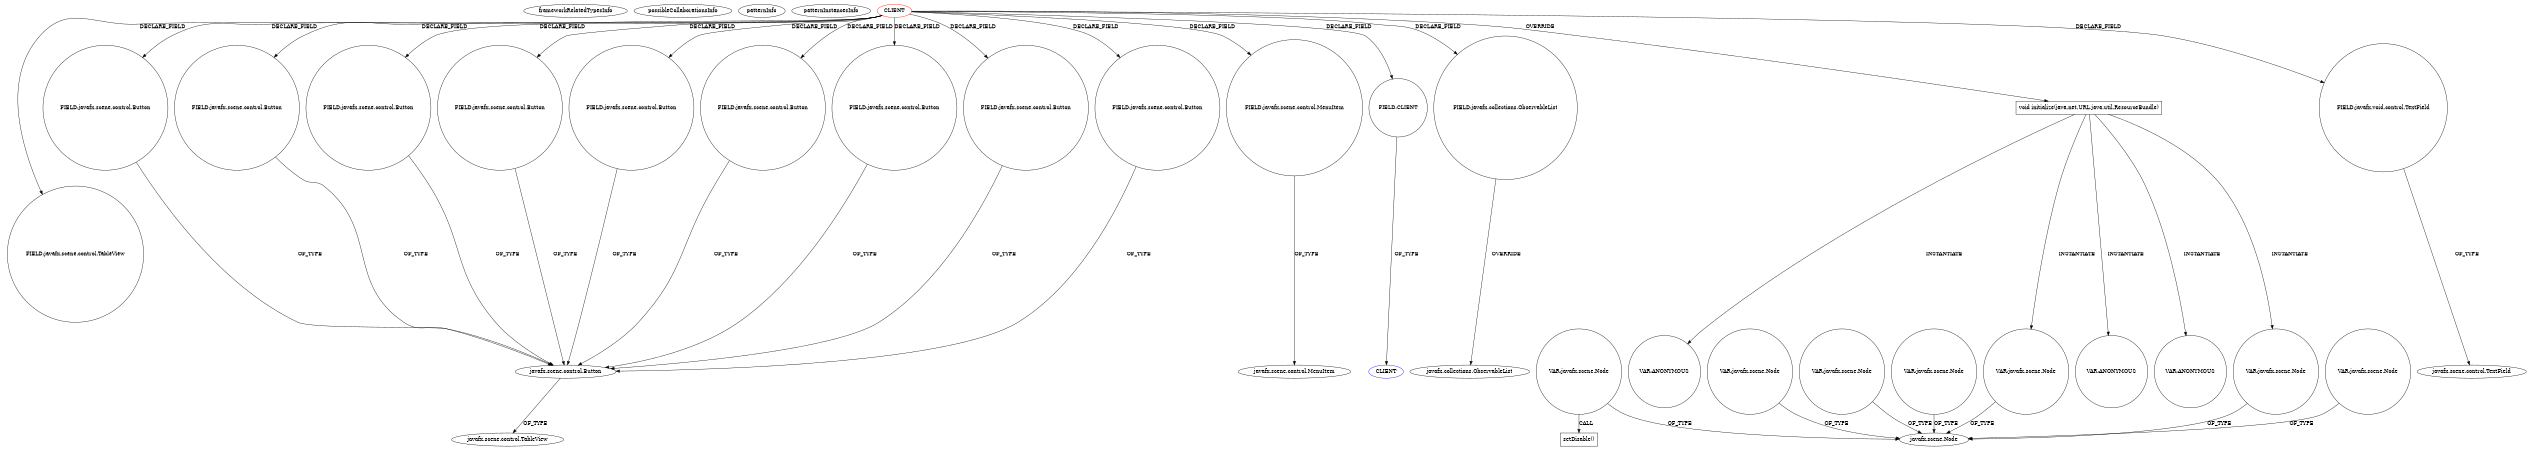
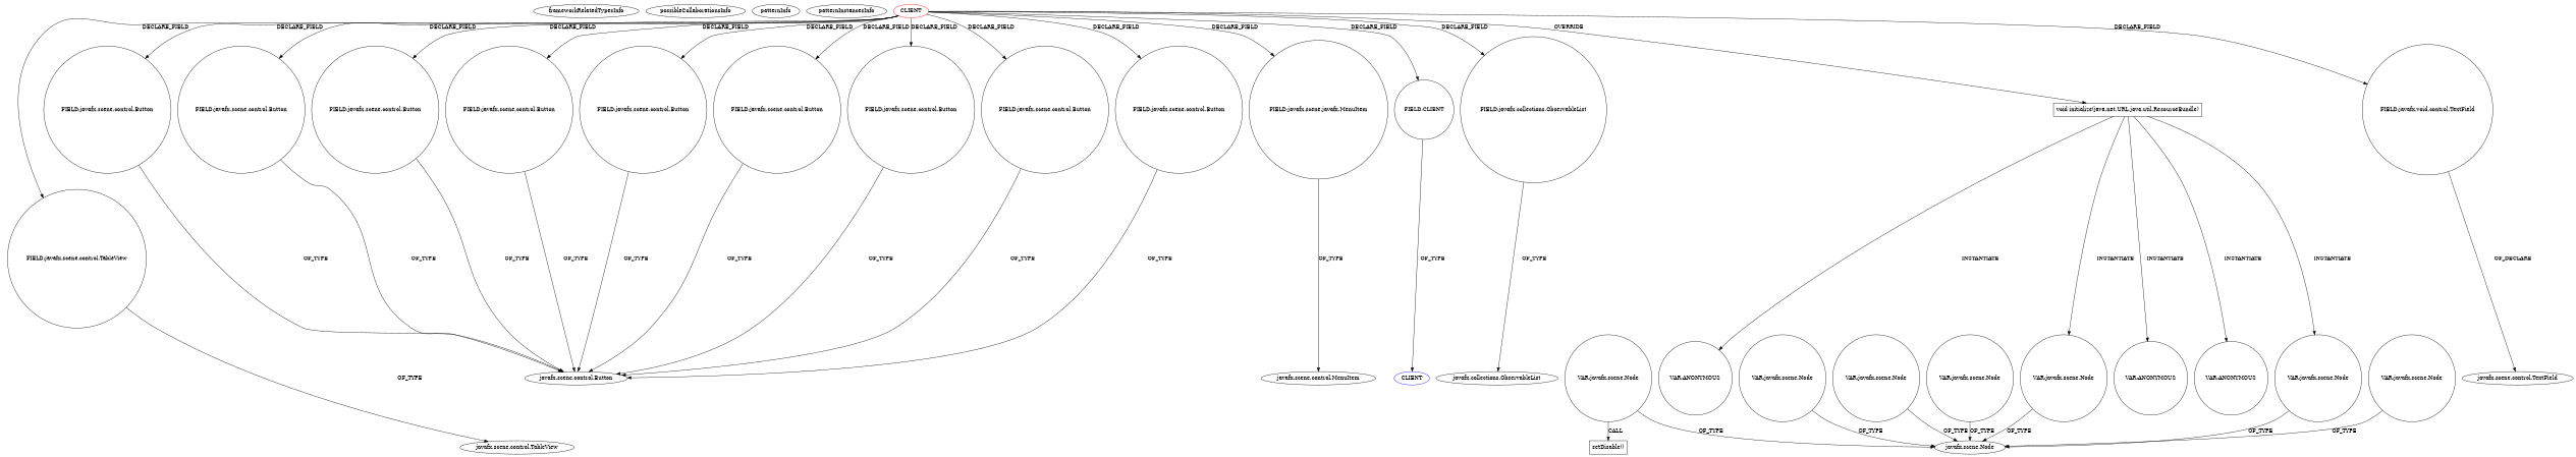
  digraph {
    node [isFrameworkType=false shape=circle vertexType=FIELD_DECLARATION]
    frameworkRelatedTypesInfo [isFrameworkType="" shape="" vertexType=""]
    possibleCollaborationsInfo [isFrameworkType="" shape="" vertexType=""]
    patternInfo [frequency=2.0 patternRootClient=0 isFrameworkType="" shape="" vertexType=""]
    patternInstancesInfo [0="hock323-eventManager~/hock323-eventManager/EventManager-master/src/eventManager/controller/pokerTournament/TournamentController.java~TournamentController~3009" 1="bianconejo-CEFX~/bianconejo-CEFX/CEFX-master/src/cefx/CEPrincipalController.java~CEPrincipalController~2114" isFrameworkType="" shape="" vertexType=""]
    n5 [label="FIELD:javafx.scene.control.TableView"]
    n6 [label="javafx.scene.control.TableView" vertexType=FRAMEWORK_CLASS_TYPE shape=""]
    n7 [color=red label=CLIENT vertexType=ROOT_CLIENT_CLASS_DECLARATION shape=""]
    n8 [label="FIELD:javafx.scene.control.Button"]
    n9 [label="FIELD:javafx.scene.control.Button"]
    n10 [label="FIELD:javafx.scene.control.Button"]
    n11 [label="FIELD:javafx.scene.control.Button"]
    n12 [label="FIELD:javafx.scene.control.Button"]
    n13 [label="FIELD:javafx.scene.control.Button"]
    n14 [label="FIELD:javafx.scene.control.Button"]
    n15 [label="FIELD:javafx.scene.control.Button"]
-   n16 [label="FIELD:javafx.scene.control.MenuItem"]
+   n16 [label="FIELD:javafx.scene.javafx.MenuItem"]
    n17 [label="FIELD:javafx.scene.control.Button"]
    n18 [label="FIELD:CLIENT"]
    n19 [label="FIELD:javafx.collections.ObservableList"]
    n20 [label="void initialize(java.net.URL,java.util.ResourceBundle)" shape=box vertexType=OVERRIDING_METHOD_DECLARATION]
    n21 [label="FIELD:javafx.void.control.TextField"]
    n22 [label="javafx.scene.control.Button" vertexType=FRAMEWORK_CLASS_TYPE shape=""]
    n23 [label="javafx.scene.control.MenuItem" vertexType=FRAMEWORK_CLASS_TYPE shape=""]
    n24 [color=blue label=CLIENT vertexType=REFERENCE_CLIENT_CLASS_DECLARATION shape=""]
    n25 [label="javafx.collections.ObservableList" vertexType=FRAMEWORK_INTERFACE_TYPE shape=""]
    n26 [label="VAR:javafx.scene.Node" vertexType=VARIABLE_EXPRESION]
    n27 [label="VAR:javafx.scene.Node" vertexType=VARIABLE_EXPRESION]
    n28 [label="VAR:ANONYMOUS" vertexType=VARIABLE_EXPRESION]
    n29 [label="VAR:ANONYMOUS" vertexType=VARIABLE_EXPRESION]
    n30 [label="VAR:ANONYMOUS" vertexType=VARIABLE_EXPRESION]
    n31 [label="javafx.scene.control.TextField" vertexType=FRAMEWORK_CLASS_TYPE shape=""]
    n32 [label="javafx.scene.Node" vertexType=FRAMEWORK_CLASS_TYPE shape=""]
    n33 [label="VAR:javafx.scene.Node" vertexType=VARIABLE_EXPRESION]
    n34 [label="VAR:javafx.scene.Node" vertexType=VARIABLE_EXPRESION]
    n35 [label="setDisable()" shape=box vertexType=INSIDE_CALL]
    n36 [label="VAR:javafx.scene.Node" vertexType=VARIABLE_EXPRESION]
    n37 [label="VAR:javafx.scene.Node" vertexType=VARIABLE_EXPRESION]
    n38 [label="VAR:javafx.scene.Node" vertexType=VARIABLE_EXPRESION]
-   n22 -> n6 [label=OF_TYPE]
+   n5 -> n6 [label=OF_TYPE]
    n7 -> n5 [label=DECLARE_FIELD]
    n7 -> n8 [label=DECLARE_FIELD]
    n7 -> n9 [label=DECLARE_FIELD]
    n7 -> n10 [label=DECLARE_FIELD]
    n7 -> n11 [label=DECLARE_FIELD]
    n7 -> n12 [label=DECLARE_FIELD]
    n7 -> n13 [label=DECLARE_FIELD]
    n7 -> n14 [label=DECLARE_FIELD]
    n7 -> n15 [label=DECLARE_FIELD]
    n7 -> n16 [label=DECLARE_FIELD]
    n7 -> n17 [label=DECLARE_FIELD]
    n7 -> n18 [label=DECLARE_FIELD]
    n7 -> n19 [label=DECLARE_FIELD]
    n7 -> n20 [label=OVERRIDE]
    n7 -> n21 [label=DECLARE_FIELD]
    n8 -> n22 [label=OF_TYPE]
    n9 -> n22 [label=OF_TYPE]
    n10 -> n22 [label=OF_TYPE]
    n11 -> n22 [label=OF_TYPE]
    n12 -> n22 [label=OF_TYPE]
    n13 -> n22 [label=OF_TYPE]
    n14 -> n22 [label=OF_TYPE]
    n15 -> n22 [label=OF_TYPE]
    n16 -> n23 [label=OF_TYPE]
    n17 -> n22 [label=OF_TYPE]
    n18 -> n24 [label=OF_TYPE]
-   n19 -> n25 [label=OVERRIDE]
+   n19 -> n25 [label=OF_TYPE]
    n20 -> n26 [label=INSTANTIATE]
    n20 -> n27 [label=INSTANTIATE]
    n20 -> n28 [label=INSTANTIATE]
    n20 -> n29 [label=INSTANTIATE]
    n20 -> n30 [label=INSTANTIATE]
-   n21 -> n31 [label=OF_TYPE]
+   n21 -> n31 [label=OF_DECLARE]
    n26 -> n32 [label=OF_TYPE]
    n27 -> n32 [label=OF_TYPE]
    n33 -> n32 [label=OF_TYPE]
    n34 -> n32 [label=OF_TYPE]
    n34 -> n35 [label=CALL]
    n36 -> n32 [label=OF_TYPE]
    n37 -> n32 [label=OF_TYPE]
    n38 -> n32 [label=OF_TYPE]
  }
